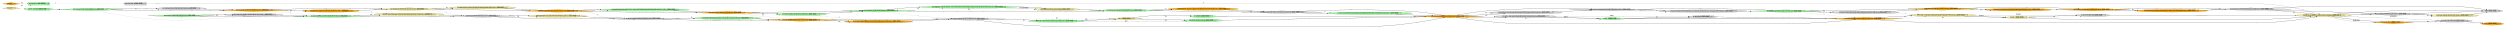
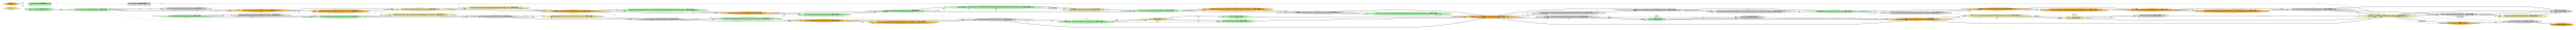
  digraph {
    fontname="Fira Sans"
    rankdir=LR
    node [fillcolor=lightgrey fontname="Fira Sans" shape=ellipse style=filled]
    edge [arrowhead=vee fontname="Fira Sans" style=bold]
    n1 [fillcolor=orange label="fromMap['0', '1', '0']" shape=diamond]
    n2 [fillcolor=palegreen label="Map<String,String> cfg@@@2@@@['1', '1', '0']" shape=box]
    n3 [fillcolor=palegreen label="Builder b = new Builder()@@@3@@@['1', '1', '0']"]
    n4 [fillcolor=palegreen label="cfg.containsKey(JobConfigProperty.WorkflowID.name())@@@4@@@['1', '1', '0']" shape=diamond]
    n5 [label="Map<String,String> cfg@@@2@@@['0', '0', '1']" shape=box]
    n6 [fillcolor=orange label="return this@@@43@@@['0', '0', '1']"]
    n7 [fillcolor=khaki label="ScheduleConfig scheduleConfig = parseScheduleFromConfigMap(cfg)@@@39@@@['1', '1', '1']"]
    n8 [label="return b@@@50@@@['1', '1', '0']"]
    n9 [label="cfg.containsKey(JobConfigProperty.JobType.name())@@@47@@@['0', '1', '0']" shape=diamond]
    n10 [fillcolor=orange label="scheduleConfig != null@@@40@@@['0', '0', '1']" shape=diamond]
    n11 [label="setScheduleConfig(scheduleConfig)@@@41@@@['0', '0', '1']"]
    n12 [label="cfg.containsKey(JobConfigProperty.IgnoreDependentJobFailure.name())@@@44@@@['1', '1', '0']" shape=diamond]
    n13 [fillcolor=khaki label="b.setJobType(cfg.get(JobConfigProperty.JobType.name()))@@@48@@@['0', '1', '0']"]
    n14 [fillcolor=orange label="b.setTimeoutPerTask(Long.parseLong(cfg.get(JobConfigProperty.TimeoutPerPartition.name())))@@@24@@@['1', '1', '0']"]
    n15 [label="cfg.containsKey(JobConfigProperty.ConcurrentTasksPerInstance.name())@@@26@@@['1', '1', '0']" shape=diamond]
    n16 [fillcolor=orange label="cfg.containsKey(WorkflowConfigProperty.capacity.name())@@@27@@@['1', '1', '1']" shape=diamond]
    n17 [fillcolor=palegreen label="b.setNumConcurrentTasksPerInstance(Integer.parseInt(cfg.get(JobConfigProperty.ConcurrentTasksPerInstance.name())))@@@27@@@['1', '1', '0']"]
    n18 [fillcolor=palegreen label="b.setCommand(cfg.get(JobConfigProperty.Command.name()))@@@17@@@['1', '1', '0']"]
    n19 [fillcolor=orange label="setTerminable(Boolean.parseBoolean(cfg.get(WorkflowConfigProperty.Terminable.name())))@@@16@@@['0', '0', '1']"]
    n20 [fillcolor=palegreen label="cfg.containsKey(JobConfigProperty.JobCommandConfig.name())@@@19@@@['1', '1', '0']" shape=diamond]
    n21 [label="cfg.containsKey(WorkflowConfigProperty.ParallelJobs.name())@@@18@@@['0', '0', '1']" shape=diamond]
    n22 [fillcolor=palegreen label="Map<String,String> commandConfigMap = TaskUtil.deserializeJobCommandConfigMap(cfg.get(JobConfigProperty.JobCommandConfig.name()))@@@20@@@['1', '1', '0']"]
    n23 [fillcolor=khaki label="b.setJobCommandConfigMap(commandConfigMap)@@@21@@@['1', '1', '0']"]
    n24 [fillcolor=palegreen label="cfg.containsKey(JobConfigProperty.TimeoutPerPartition.name())@@@23@@@['1', '1', '0']" shape=diamond]
    n25 [fillcolor=khaki label="value == null@@@20@@@['0', '0', '1']" shape=diamond]
    n26 [fillcolor=palegreen label="setParallelJobs(Integer.parseInt(value))@@@24@@@['0', '0', '1']"]
-   n27 [fillcolor=palegreen label="setParallelJobs(1)@@@21@@@['0', '0', '1']"]
+   n27 [fillcolor=palegreen label="setParallelJobs(1)@@@21@@@['0', '0', '1']" shape=diamond]
    n28 [fillcolor=orange label="cfg.containsKey(JobConfigProperty.TargetResource.name())@@@7@@@['1', '1', '0']" shape=diamond]
    n29 [fillcolor=orange label="b.setTargetResource(cfg.get(JobConfigProperty.TargetResource.name()))@@@8@@@['1', '1', '0']"]
    n30 [fillcolor=palegreen label="cfg.containsKey(WorkflowConfigProperty.FailureThreshold.name())@@@6@@@['0', '0', '1']" shape=diamond]
    n31 [fillcolor=khaki label="cfg.containsKey(JobConfigProperty.TargetPartitions.name())@@@10@@@['1', '1', '0']" shape=diamond]
    n32 [fillcolor=khaki label="setFailureThreshold(Integer.parseInt(cfg.get(WorkflowConfigProperty.FailureThreshold.name())))@@@7@@@['0', '0', '1']"]
    n33 [label="cfg.containsKey(WorkflowConfigProperty.Dag.name())@@@9@@@['0', '0', '1']" shape=diamond]
    n34 [fillcolor=orange label="cfg.containsKey(JobConfigProperty.TargetPartitionStates.name())@@@13@@@['1', '1', '0']" shape=diamond]
    n35 [fillcolor=khaki label="b.setTargetPartitions(csvToStringList(cfg.get(JobConfigProperty.TargetPartitions.name())))@@@11@@@['1', '1', '0']"]
    n36 [label="cfg.containsKey(JobConfigProperty.MaxForcedReassignmentsPerTask.name())@@@32@@@['1', '1', '0']" shape=diamond]
    n37 [fillcolor=palegreen label="cfg.containsKey(JobConfigProperty.FailureThreshold.name())@@@35@@@['1', '1', '0']" shape=diamond]
    n38 [label="b.setMaxForcedReassignmentsPerTask(Integer.parseInt(cfg.get(JobConfigProperty.MaxForcedReassignmentsPerTask.name())))@@@33@@@['1', '1', '0']"]
    n39 [fillcolor=orange label="cfg.containsKey(JobConfigProperty.TaskRetryDelay.name())@@@38@@@['1', '1', '0']" shape=diamond]
    n40 [fillcolor=orange label="cfg.containsKey(WorkflowConfigProperty.FailureThreshold.name())@@@33@@@['0', '0', '1']" shape=diamond]
    n41 [label="b.setFailureThreshold(Integer.parseInt(cfg.get(JobConfigProperty.FailureThreshold.name())))@@@36@@@['1', '1', '0']"]
    n42 [label="b.setWorkflow(cfg.get(JobConfigProperty.WorkflowID.name()))@@@5@@@['1', '1', '0']"]
    n43 [label="setExpiry(Long.parseLong(cfg.get(WorkflowConfigProperty.Expiry.name())))@@@4@@@['0', '0', '1']"]
    n44 [label="cfg.containsKey(WorkflowConfigProperty.TargetState.name())@@@12@@@['0', '0', '1']" shape=diamond]
    n45 [fillcolor=khaki label="setJobDag(JobDag.fromJson(cfg.get(WorkflowConfigProperty.Dag.name())))@@@10@@@['0', '0', '1']"]
    n46 [fillcolor=orange label="cfg.containsKey(WorkflowConfigProperty.Terminable.name())@@@15@@@['0', '0', '1']" shape=diamond]
    n47 [fillcolor=palegreen label="setTargetState(TargetState.valueOf(cfg.get(WorkflowConfigProperty.TargetState.name())))@@@13@@@['0', '0', '1']"]
    n48 [label="b.setMaxAttemptsPerTask(Integer.parseInt(cfg.get(JobConfigProperty.MaxAttemptsPerTask.name())))@@@30@@@['1', '1', '0']"]
    n49 [fillcolor=palegreen label="capacity > 0@@@29@@@['0', '0', '1']" shape=diamond]
    n50 [label="int capacity = Integer.valueOf(cfg.get(WorkflowConfigProperty.capacity.name()))@@@28@@@['0', '0', '1']"]
    n51 [fillcolor=orange label="cfg.containsKey(JobConfigProperty.DisableExternalView.name())@@@41@@@['1', '1', '0']" shape=diamond]
    n52 [fillcolor=orange label="b.setTaskRetryDelay(Long.parseLong(cfg.get(JobConfigProperty.TaskRetryDelay.name())))@@@39@@@['1', '1', '0']"]
    n53 [fillcolor=orange label="b.setDisableExternalView(Boolean.valueOf(cfg.get(JobConfigProperty.DisableExternalView.name())))@@@42@@@['1', '1', '0']"]
    n54 [label="setFailureThreshold(threshold)@@@36@@@['0', '0', '1']"]
    n55 [fillcolor=orange label="cfg.containsKey(JobConfigProperty.Command.name())@@@16@@@['1', '1', '0']" shape=diamond]
    n56 [fillcolor=palegreen label="b.setTargetPartitionStates(new HashSet<String>(Arrays.asList(cfg.get(JobConfigProperty.TargetPartitionStates.name()).split(\",\"))))@@@14@@@['1', '1', '0']"]
    n57 [fillcolor=palegreen label="String value = cfg.get(WorkflowConfigProperty.ParallelJobs.name())@@@19@@@['0', '0', '1']"]
    n58 [label="setCapacity(capacity)@@@30@@@['0', '0', '1']"]
    n59 [fillcolor=khaki label="int threshold = Integer.valueOf(cfg.get(WorkflowConfigProperty.FailureThreshold.name()))@@@34@@@['0', '0', '1']"]
    n60 [fillcolor=khaki label="threshold >= 0@@@35@@@['0', '0', '1']" shape=diamond]
    n61 [fillcolor=palegreen label="cfg.containsKey(WorkflowConfigProperty.Expiry.name())@@@3@@@['0', '0', '1']" shape=diamond]
    n62 [fillcolor=khaki label="fromMap['1', '0', '0']" shape=diamond]
    n1 -> n2 [label=true style=dotted]
    n2 -> n5 [arrowhead=normal label=0 style=dashed]
    n3 -> n4
    n4 -> n28 [arrowhead=box]
    n4 -> n42 [arrowhead=normal label=true style=dotted]
    n4 -> n42 [arrowhead=box]
    n4 -> n43 [label=0 style=dashed]
    n5 -> n7 [arrowhead=box label=cfg style=solid]
    n7 -> n8
    n7 -> n9
    n7 -> n10 [arrowhead=box]
    n7 -> n10 [label=scheduleConfig style=solid]
    n7 -> n11 [label=scheduleConfig style=solid]
    n9 -> n8 [arrowhead=normal]
    n9 -> n13 [arrowhead=box label=true style=dotted]
    n9 -> n13 [arrowhead=box]
    n10 -> n6 [arrowhead=normal style=dotted]
    n10 -> n11 [label=true style=dotted]
    n10 -> n11
    n11 -> n6
    n12 -> n7
    n12 -> n7 [label=true style=dotted]
    n12 -> n8 [arrowhead=box]
    n12 -> n9 [arrowhead=box]
    n13 -> n8 [arrowhead=normal]
    n14 -> n15
    n15 -> n16
    n15 -> n17 [arrowhead=normal]
    n15 -> n17 [arrowhead=normal label=true style=dotted]
    n16 -> n36 [arrowhead=box]
    n16 -> n40 [arrowhead=normal]
    n16 -> n48 [label=true style=dotted]
    n16 -> n48
    n16 -> n49 [arrowhead=box label=true style=dotted]
    n16 -> n50 [arrowhead=normal]
    n16 -> n50 [arrowhead=box label=true style=dotted]
    n17 -> n16
    n18 -> n19 [label=0 style=dashed]
    n18 -> n20
    n19 -> n21
    n20 -> n21 [label=0 style=dashed]
    n20 -> n22
    n20 -> n22 [arrowhead=normal label=true style=dotted]
    n20 -> n23 [arrowhead=normal label=true style=dotted]
    n20 -> n24
    n21 -> n16
    n21 -> n25 [arrowhead=normal label=true style=dotted]
    n21 -> n57 [label=true style=dotted]
    n21 -> n57 [arrowhead=box]
    n22 -> n23 [arrowhead=normal label=commandConfigMap style=solid]
    n22 -> n23 [arrowhead=box]
    n23 -> n24 [arrowhead=normal]
    n24 -> n14 [arrowhead=normal label=true style=dotted]
    n24 -> n14
    n24 -> n15
    n25 -> n26
    n25 -> n26 [label=false style=dotted]
    n25 -> n27
    n25 -> n27 [arrowhead=normal label=true style=dotted]
    n26 -> n16
    n27 -> n16 [arrowhead=box]
    n28 -> n29
    n28 -> n29 [arrowhead=box label=true style=dotted]
    n28 -> n30 [label=0 style=dashed]
    n28 -> n31 [arrowhead=box]
    n29 -> n31 [arrowhead=normal]
    n29 -> n32 [label=0 style=dashed]
    n30 -> n32 [arrowhead=normal label=true style=dotted]
    n30 -> n32 [arrowhead=normal]
    n30 -> n33 [arrowhead=normal]
    n31 -> n33 [label=0 style=dashed]
    n31 -> n34 [arrowhead=normal]
    n31 -> n35
    n31 -> n35 [label=true style=dotted]
    n32 -> n33 [arrowhead=normal]
    n33 -> n44 [arrowhead=normal]
    n33 -> n45
    n33 -> n45 [arrowhead=box label=true style=dotted]
    n34 -> n44 [arrowhead=normal label=0 style=dashed]
    n34 -> n55
    n34 -> n56 [arrowhead=box label=true style=dotted]
    n34 -> n56
    n35 -> n34 [arrowhead=normal]
    n36 -> n37 [arrowhead=normal]
    n36 -> n38 [arrowhead=box label=true style=dotted]
    n36 -> n38 [arrowhead=normal]
    n37 -> n39
    n37 -> n40 [label=0 style=dashed]
    n37 -> n41 [label=true style=dotted]
    n37 -> n41
    n38 -> n37
    n39 -> n51 [arrowhead=normal]
    n39 -> n52 [label=true style=dotted]
    n39 -> n52 [arrowhead=box]
    n40 -> n7 [arrowhead=box]
    n40 -> n59
    n40 -> n59 [label=true style=dotted]
    n40 -> n60 [label=true style=dotted]
    n41 -> n39 [arrowhead=normal]
    n41 -> n59 [arrowhead=box label=0 style=dashed]
    n42 -> n28
    n43 -> n30 [arrowhead=box]
    n44 -> n46 [arrowhead=box]
    n44 -> n47 [arrowhead=normal label=true style=dotted]
    n44 -> n47 [arrowhead=box]
    n45 -> n44 [arrowhead=normal]
    n46 -> n19 [arrowhead=normal label=true style=dotted]
    n46 -> n19 [arrowhead=normal]
    n46 -> n21 [arrowhead=box]
    n47 -> n46 [arrowhead=normal]
    n48 -> n36 [arrowhead=normal]
    n49 -> n40 [arrowhead=normal]
    n49 -> n58 [arrowhead=box label=true style=dotted]
    n49 -> n58 [arrowhead=normal]
    n50 -> n49 [label=capacity style=solid]
    n50 -> n49
    n50 -> n58 [arrowhead=box label=capacity style=solid]
    n51 -> n12 [arrowhead=normal]
    n51 -> n53 [arrowhead=box label=true style=dotted]
    n51 -> n53 [arrowhead=box]
    n52 -> n51 [arrowhead=normal]
    n53 -> n12 [arrowhead=normal]
    n54 -> n7 [arrowhead=normal]
    n55 -> n18
    n55 -> n18 [label=true style=dotted]
    n55 -> n20
    n55 -> n46 [arrowhead=normal label=0 style=dashed]
    n56 -> n55
    n57 -> n25 [arrowhead=normal label=value style=solid]
    n57 -> n25 [arrowhead=normal]
    n57 -> n26 [arrowhead=box label=value style=solid]
    n58 -> n40
    n59 -> n54 [arrowhead=box label=threshold style=solid]
    n59 -> n60 [arrowhead=box label=threshold style=solid]
    n59 -> n60
    n60 -> n7 [arrowhead=normal]
    n60 -> n54 [arrowhead=normal]
    n60 -> n54 [arrowhead=normal label=true style=dotted]
    n61 -> n30 [arrowhead=box]
    n61 -> n43 [arrowhead=normal]
    n61 -> n43 [arrowhead=normal label=true style=dotted]
    n62 -> n2 [label=true style=dotted]
    n62 -> n3 [arrowhead=normal style=dotted]
  }
